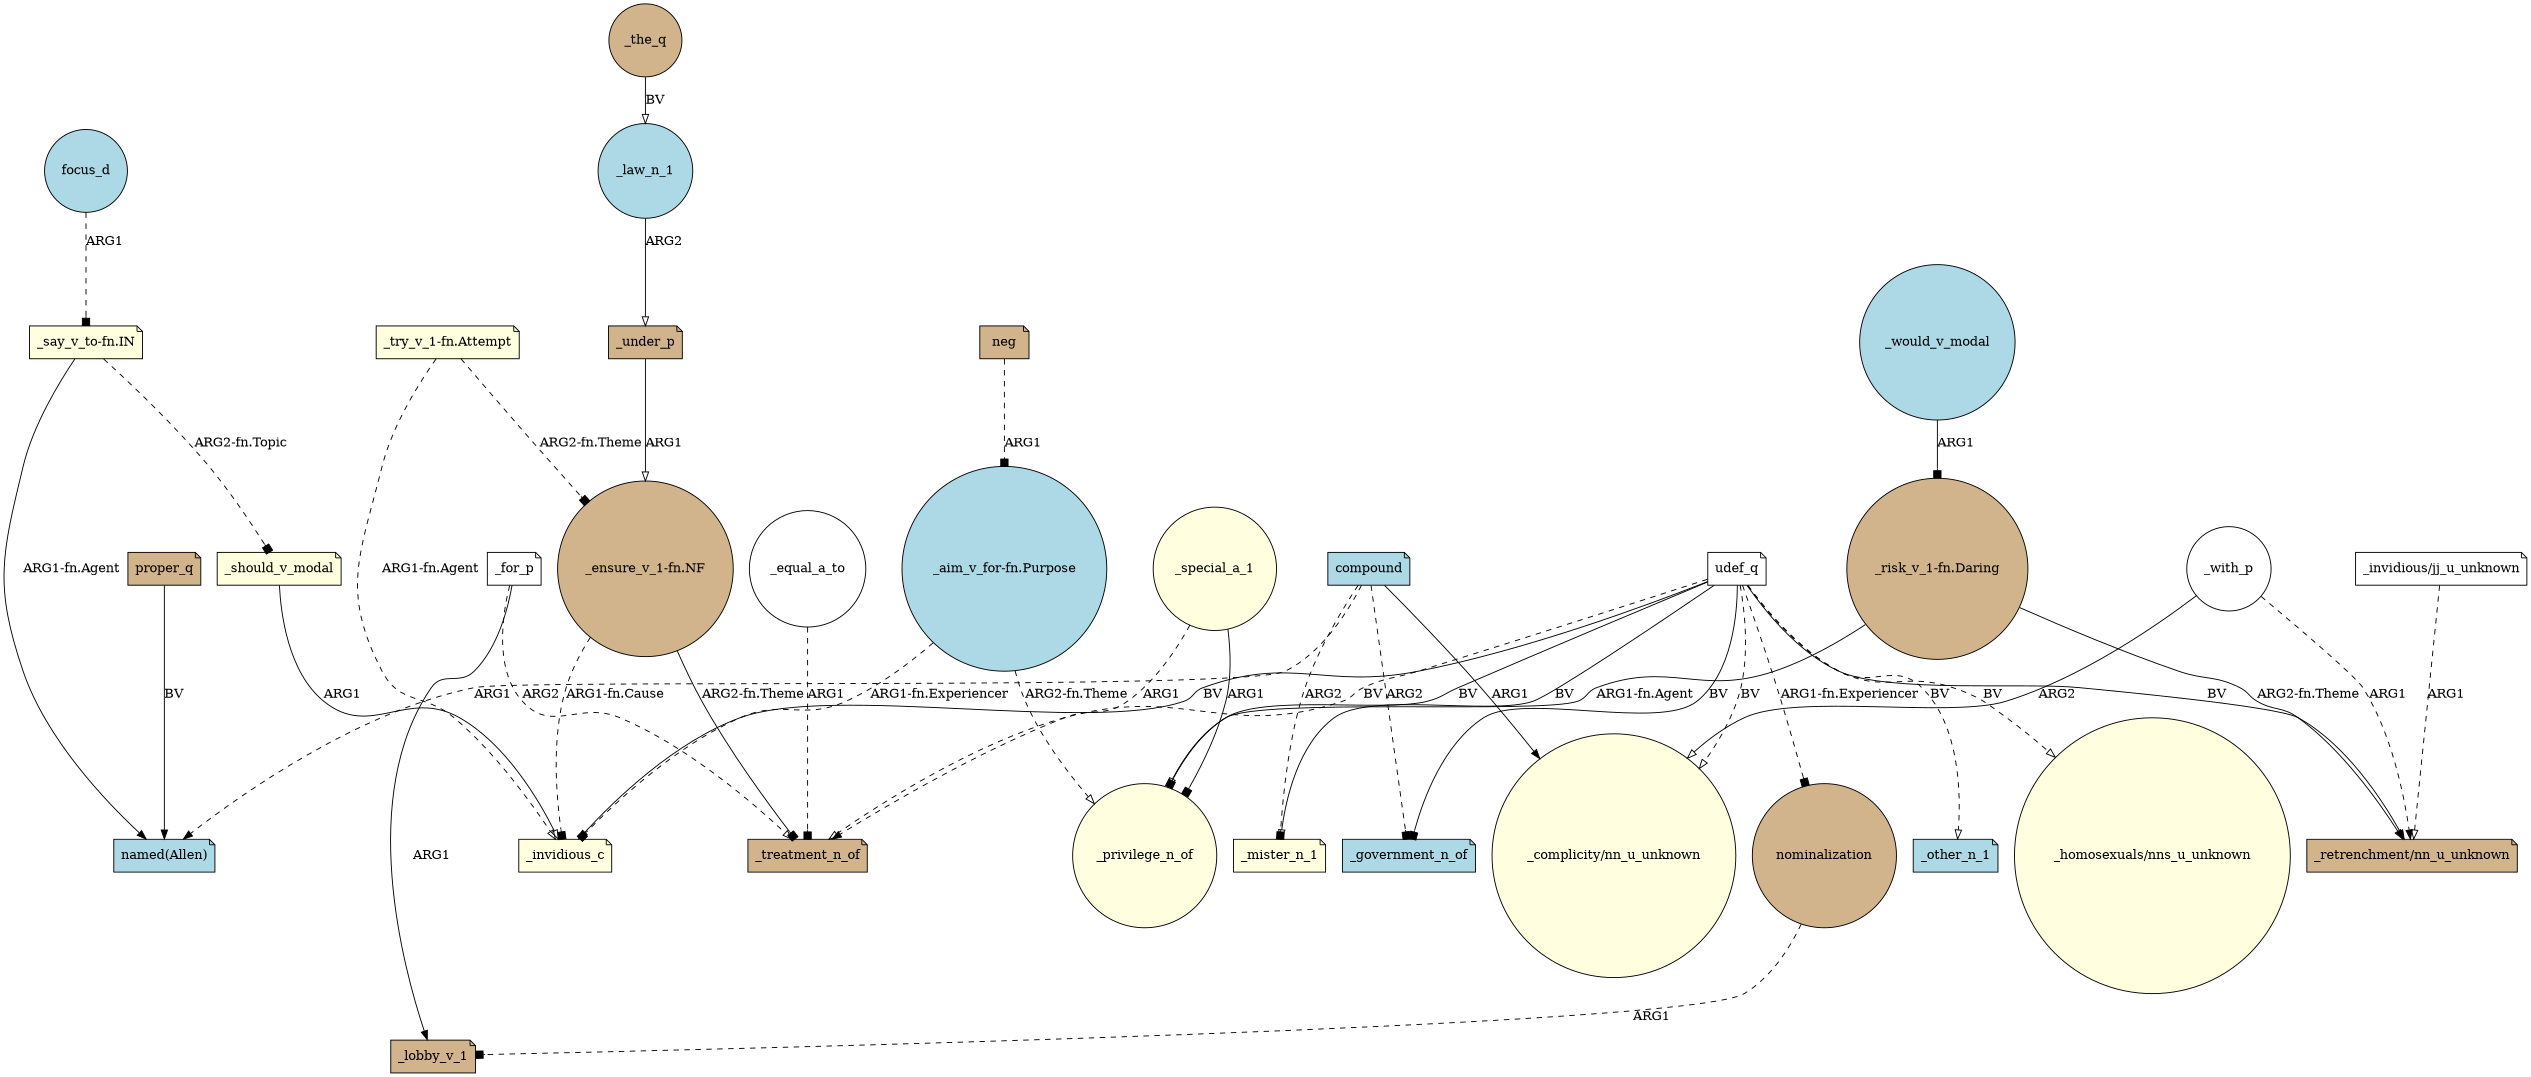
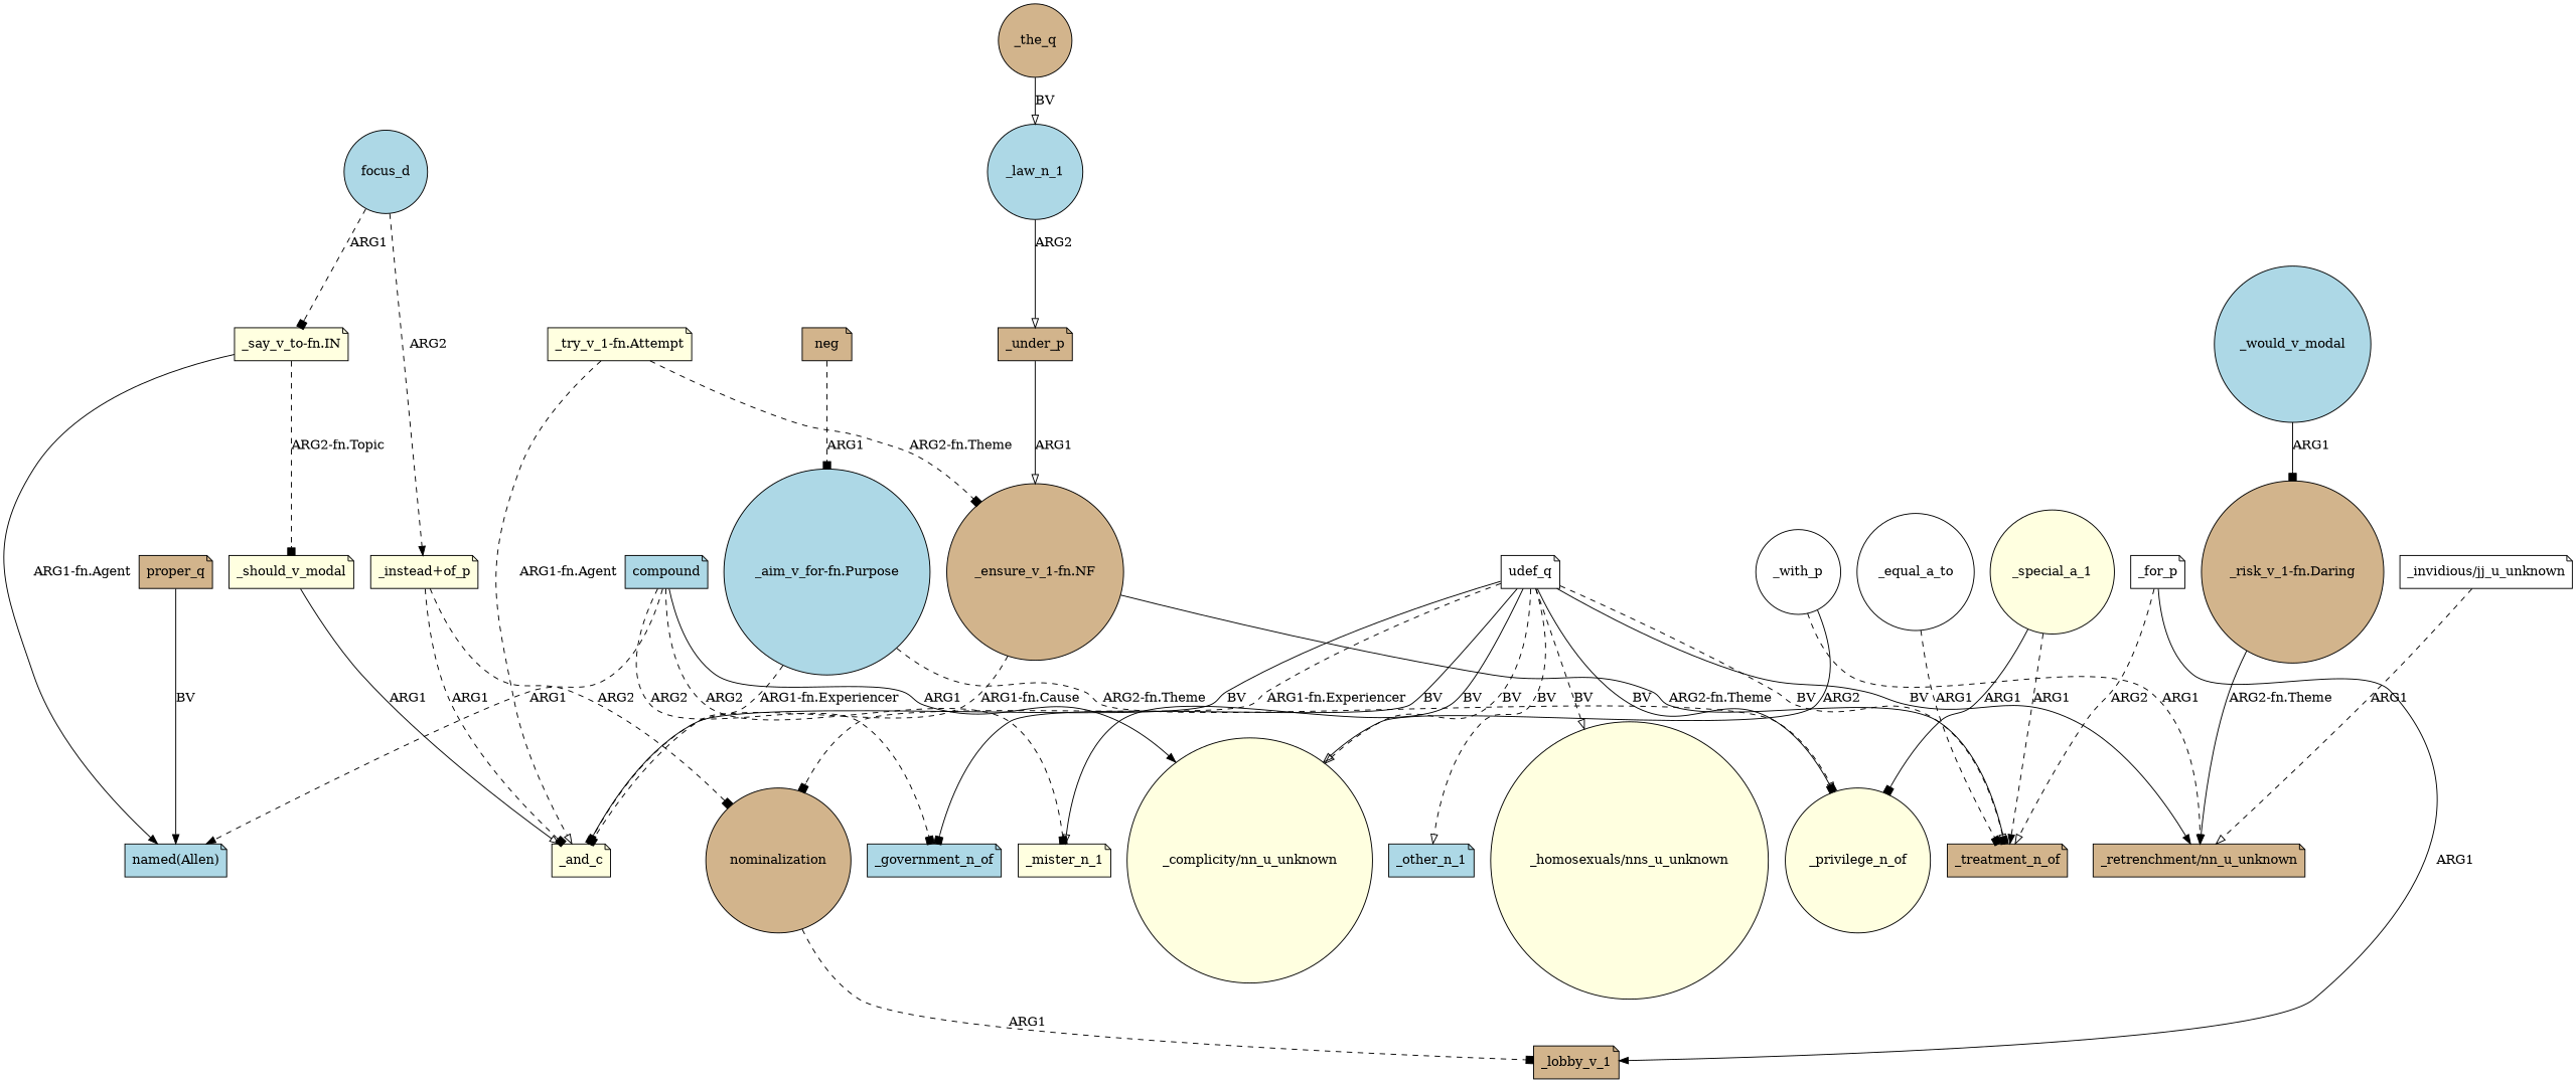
  digraph {
    node [fillcolor=tan shape=note style=filled]
    edge [arrowhead=box style=dashed]
    "_ensure_v_1-fn.NF" [shape=circle]
-   _and_c [fillcolor=lightyellow label=_invidious_c]
+   _and_c [fillcolor=lightyellow]
    _treatment_n_of
    compound [fillcolor=lightblue]
    "named(Allen)" [fillcolor=lightblue]
    "_complicity/nn_u_unknown" [fillcolor=lightyellow shape=circle]
    _government_n_of [fillcolor=lightblue]
    _mister_n_1 [fillcolor=lightyellow]
    _for_p [fillcolor=white]
    _lobby_v_1
    "_say_v_to-fn.IN" [fillcolor=lightyellow]
    _should_v_modal [fillcolor=lightyellow]
    "_try_v_1-fn.Attempt" [fillcolor=lightyellow]
    "_risk_v_1-fn.Daring" [shape=circle]
    "_retrenchment/nn_u_unknown"
    _privilege_n_of [fillcolor=lightyellow shape=circle]
    proper_q
    udef_q [fillcolor=white]
    nominalization [shape=circle]
    _other_n_1 [fillcolor=lightblue]
    "_homosexuals/nns_u_unknown" [fillcolor=lightyellow shape=circle]
    _with_p [fillcolor=white shape=circle]
    "_invidious/jj_u_unknown" [fillcolor=white]
    "_aim_v_for-fn.Purpose" [fillcolor=lightblue shape=circle]
    _special_a_1 [fillcolor=lightyellow shape=circle]
+   "_instead+of_p" [fillcolor=lightyellow]
    _under_p
    _law_n_1 [fillcolor=lightblue shape=circle]
    focus_d [fillcolor=lightblue shape=circle]
    _the_q [shape=circle]
    _would_v_modal [fillcolor=lightblue shape=circle]
    neg
    _equal_a_to [fillcolor=white shape=circle]
    "_ensure_v_1-fn.NF" -> _and_c [label="ARG1-fn.Cause"]
    "_ensure_v_1-fn.NF" -> _treatment_n_of [label="ARG2-fn.Theme" style=solid]
    compound -> "named(Allen)" [arrowhead=normal label=ARG1]
    compound -> "_complicity/nn_u_unknown" [arrowhead=normal label=ARG1 style=solid]
    compound -> _government_n_of [label=ARG2]
    compound -> _mister_n_1 [label=ARG2]
    _for_p -> _treatment_n_of [arrowhead=onormal label=ARG2]
    _for_p -> _lobby_v_1 [arrowhead=normal label=ARG1 style=solid]
    "_say_v_to-fn.IN" -> "named(Allen)" [arrowhead=normal label="ARG1-fn.Agent" style=solid]
    "_say_v_to-fn.IN" -> _should_v_modal [label="ARG2-fn.Topic"]
    _should_v_modal -> _and_c [arrowhead=onormal label=ARG1 style=solid]
    "_try_v_1-fn.Attempt" -> "_ensure_v_1-fn.NF" [label="ARG2-fn.Theme"]
    "_try_v_1-fn.Attempt" -> _and_c [arrowhead=onormal label="ARG1-fn.Agent"]
    "_risk_v_1-fn.Daring" -> "_retrenchment/nn_u_unknown" [arrowhead=normal label="ARG2-fn.Theme" style=solid]
-   "_risk_v_1-fn.Daring" -> _privilege_n_of [arrowhead=onormal label="ARG1-fn.Agent" style=solid]
    proper_q -> "named(Allen)" [arrowhead=normal label=BV style=solid]
    udef_q -> _and_c [arrowhead=normal label=BV style=solid]
    udef_q -> _treatment_n_of [arrowhead=onormal label=BV]
    udef_q -> "_complicity/nn_u_unknown" [arrowhead=onormal label=BV]
    udef_q -> _government_n_of [label=BV style=solid]
    udef_q -> _mister_n_1 [arrowhead=onormal label=BV style=solid]
    udef_q -> "_retrenchment/nn_u_unknown" [arrowhead=normal label=BV style=solid]
    udef_q -> _privilege_n_of [label=BV style=solid]
    udef_q -> nominalization [label="ARG1-fn.Experiencer"]
    udef_q -> _other_n_1 [arrowhead=onormal label=BV]
    udef_q -> "_homosexuals/nns_u_unknown" [arrowhead=onormal label=BV]
    nominalization -> _lobby_v_1 [label=ARG1]
    _with_p -> "_complicity/nn_u_unknown" [arrowhead=onormal label=ARG2 style=solid]
    _with_p -> "_retrenchment/nn_u_unknown" [arrowhead=normal label=ARG1]
    "_invidious/jj_u_unknown" -> "_retrenchment/nn_u_unknown" [arrowhead=onormal label=ARG1]
    "_aim_v_for-fn.Purpose" -> _and_c [label="ARG1-fn.Experiencer"]
    "_aim_v_for-fn.Purpose" -> _privilege_n_of [arrowhead=onormal label="ARG2-fn.Theme"]
    _special_a_1 -> _treatment_n_of [arrowhead=normal label=ARG1]
    _special_a_1 -> _privilege_n_of [label=ARG1 style=solid]
+   "_instead+of_p" -> _and_c [label=ARG1]
+   "_instead+of_p" -> nominalization [label=ARG2]
    _under_p -> "_ensure_v_1-fn.NF" [arrowhead=onormal label=ARG1 style=solid]
    _law_n_1 -> _under_p [arrowhead=onormal label=ARG2 style=solid]
    focus_d -> "_say_v_to-fn.IN" [label=ARG1]
+   focus_d -> "_instead+of_p" [arrowhead=normal label=ARG2]
    _the_q -> _law_n_1 [arrowhead=onormal label=BV style=solid]
    _would_v_modal -> "_risk_v_1-fn.Daring" [label=ARG1 style=solid]
    neg -> "_aim_v_for-fn.Purpose" [label=ARG1]
    _equal_a_to -> _treatment_n_of [label=ARG1]
  }
